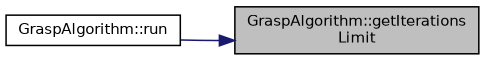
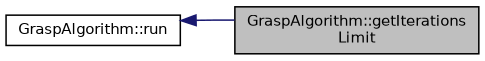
  digraph {
    rankdir=RL
    node [color=black fontname=Helvetica fontsize=10 shape=record style=filled]
    n1 [fillcolor=grey75 fontcolor=black height=0.2 label="GraspAlgorithm::getIterations\lLimit" width=0.4]
    n2 [fillcolor=white height=0.2 label="GraspAlgorithm::run" width=0.4]
-   n1 -> n2 [color=midnightblue dir=back fontname=Helvetica fontsize=10 labelfontname=Helvetica labelfontsize=10 style=solid]
+   n2 -> n1 [color=midnightblue dir=back fontname=Helvetica fontsize=10 labelfontname=Helvetica labelfontsize=10 style=solid]
  }
